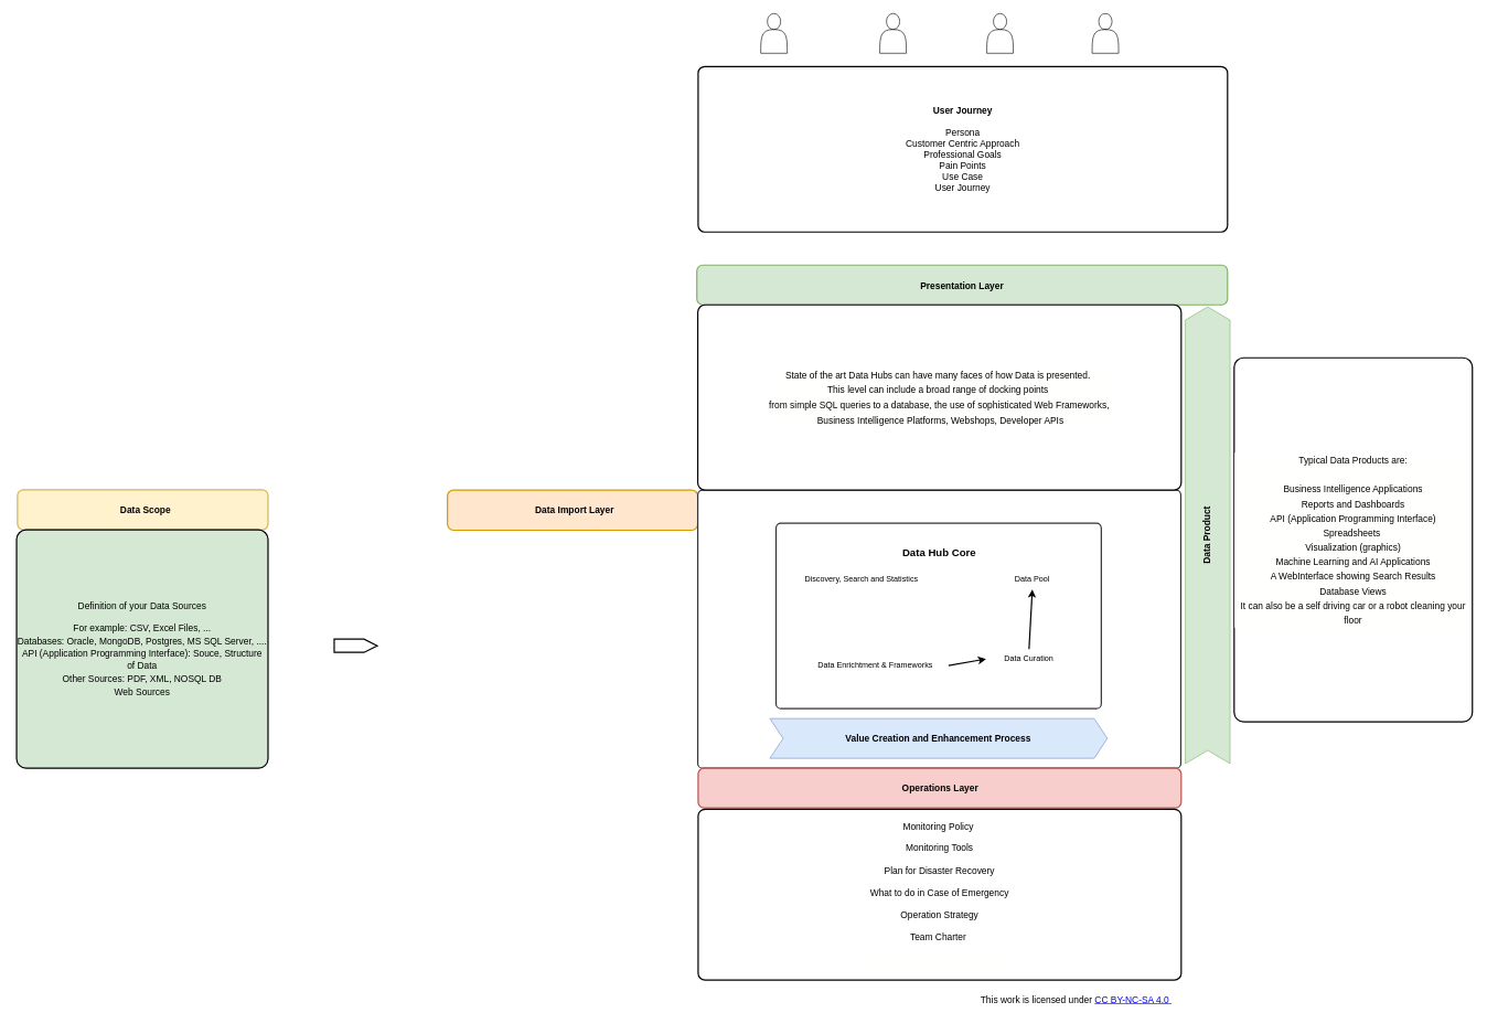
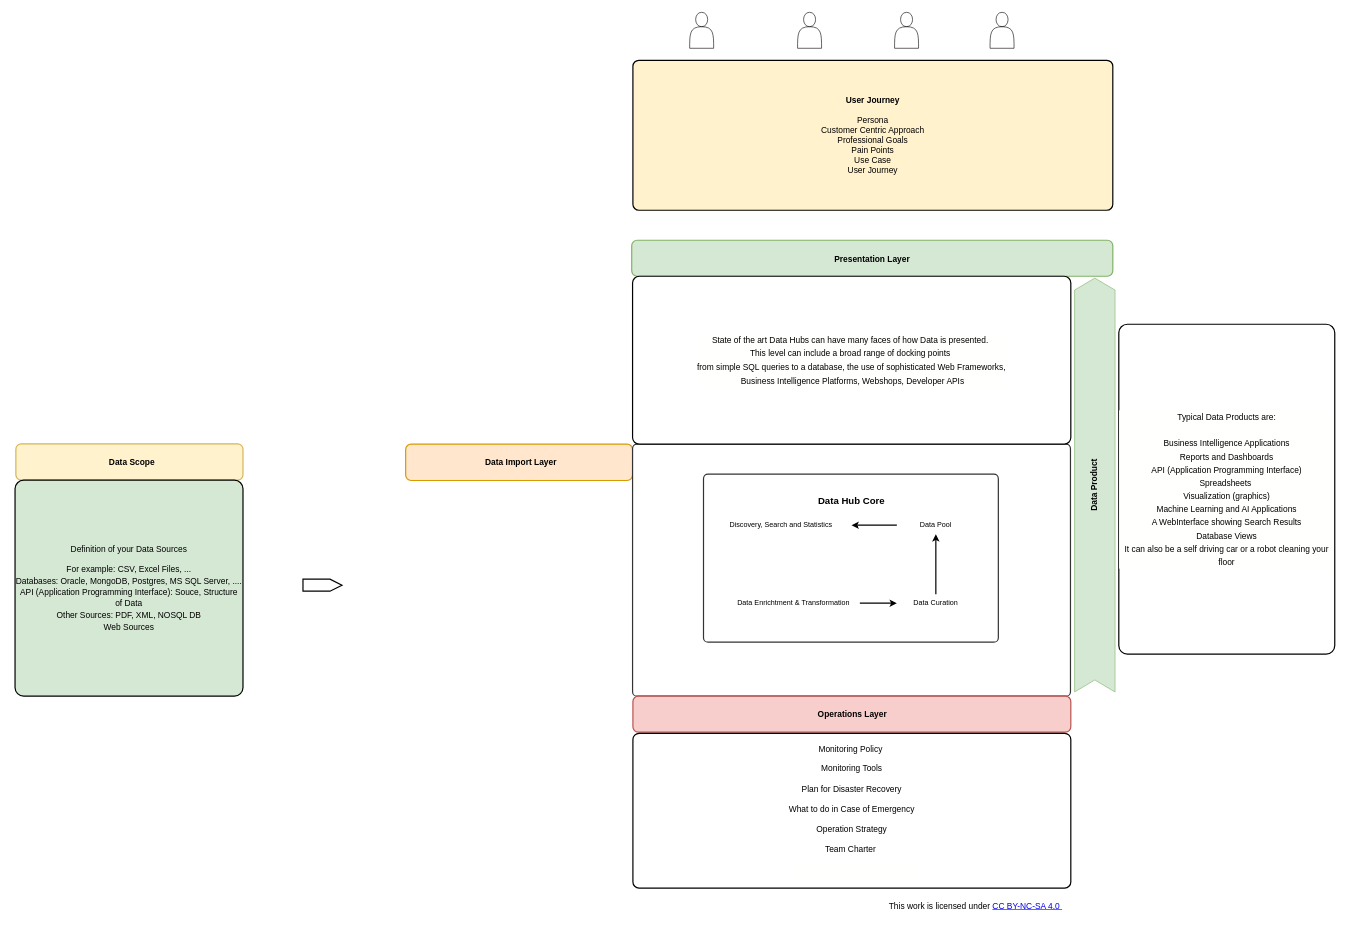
  <mxCell id="0" />
  <mxCell id="1" parent="0" />
  <mxCell id="2" value="&lt;div style=&quot;width: 438.6px; height: auto; word-break: break-word; font-size: 14px;&quot;&gt;&lt;div align=&quot;center&quot; style=&quot;font-size: 14px;&quot;&gt;&lt;span style=&quot;font-size: 14px; font-family: Arial; text-decoration: none; line-height: 0;&quot;&gt;&lt;span style=&quot;text-decoration: none; line-height: 14px; font-size: 14px;&quot;&gt;Data Scope&lt;/span&gt;&lt;/span&gt;&lt;/div&gt;&lt;/div&gt;" style="shape=rect;shadow=0;strokeWidth=2;fillColor=#fff2cc;strokeColor=#d6b656;opacity=100.0;rotation=0;html=1;nl2Br=0;verticalAlign=middle;align=center;spacingLeft=15.2;spacingRight=6;whiteSpace=wrap;gliffyId=0;fontStyle=1;fontSize=14;rounded=1;" parent="1" vertex="1"><mxGeometry x="21.37" y="739.3" width="378.63" height="60.7" as="geometry" /></mxCell>
  <mxCell id="3" value="&lt;div style=&quot;width: 371.4px; height: auto; word-break: break-word; font-size: 14px;&quot;&gt;&lt;div align=&quot;center&quot; style=&quot;font-size: 14px;&quot;&gt;&lt;span style=&quot;font-family: Arial; text-decoration: none; line-height: 0; font-size: 14px;&quot;&gt;&lt;span style=&quot;text-decoration: none; line-height: 14px; font-size: 14px;&quot;&gt;&lt;span style=&quot;font-size: 14px;&quot;&gt;&lt;font style=&quot;font-size: 14px;&quot;&gt;Data Import Layer&lt;/font&gt;&lt;/span&gt;&lt;/span&gt;&lt;/span&gt;&lt;/div&gt;&lt;/div&gt;" style="shape=rect;shadow=0;strokeWidth=2;fillColor=#ffe6cc;strokeColor=#d79b00;opacity=100.0;rotation=0;html=1;nl2Br=0;verticalAlign=middle;align=center;spacingLeft=13.8;spacingRight=6;whiteSpace=wrap;gliffyId=9;rounded=1;fontSize=14;fontStyle=1" parent="1" vertex="1"><mxGeometry x="671.16" y="740" width="378.27" height="60.5" as="geometry" /></mxCell>
  <mxCell id="4" value="&lt;div style='width: 37.0px;height:auto;word-break: break-word;'&gt;&lt;div align=&quot;left&quot;&gt;&lt;span style=&quot;text-decoration: none; line-height: normal; line-height: normal;&quot;&gt;&amp;nbsp;&lt;/span&gt;&lt;/div&gt;&lt;/div&gt;" style="shape=mxgraph.arrows2.arrow;dy=0;dx=20;notch=0;shadow=0;strokeWidth=2;fillColor=#FFFFFF;opacity=100.0;html=1;nl2Br=0;verticalAlign=middle;align=left;spacingLeft=6.0;spacingRight=0;whiteSpace=wrap;gliffyId=11;" parent="1" vertex="1"><mxGeometry x="500" y="965" width="65" height="20" as="geometry" /></mxCell>
  <mxCell id="5" value="" style="shape=rect;rounded=1;arcSize=15;absoluteArcSize=1;shadow=0;strokeWidth=2;fillColor=#FFFFFF;strokeColor=#333333;opacity=100.0;gliffyId=15;verticalAlign=bottom;fontStyle=1;fontSize=16;labelPosition=center;verticalLabelPosition=top;align=center;" parent="1" vertex="1"><mxGeometry x="1049.43" y="740" width="730" height="420" as="geometry" /></mxCell>
  <mxCell id="6" value="Presentation Layer" style="shape=rect;shadow=0;strokeWidth=2;fillColor=#d5e8d4;strokeColor=#82b366;opacity=100.0;gliffyId=20;rounded=1;fontStyle=1;fontSize=14;" parent="1" vertex="1"><mxGeometry x="1048" y="400" width="802" height="60" as="geometry" /></mxCell>
  <mxCell id="7" value="&lt;div style=&quot;width: 114.176px; height: auto; word-break: break-word; font-size: 16px;&quot;&gt;&lt;div align=&quot;center&quot;&gt;&lt;span style=&quot;font-family: Arial; text-decoration: none; line-height: 14px;&quot;&gt;&lt;b&gt;Data Hub Core&lt;/b&gt;&lt;/span&gt;&lt;/div&gt;&lt;div align=&quot;center&quot;&gt;&lt;span style=&quot;font-family: Arial; text-decoration: none; line-height: 14px;&quot;&gt;&lt;br&gt;&lt;/span&gt;&lt;/div&gt;&lt;div align=&quot;center&quot;&gt;&lt;br&gt;&lt;/div&gt;&lt;div align=&quot;center&quot;&gt;&lt;span style=&quot;font-size: 12px; font-family: Arial; text-decoration: none; line-height: 14px;&quot;&gt;&lt;br&gt;&lt;/span&gt;&lt;/div&gt;&lt;div align=&quot;center&quot;&gt;&lt;br&gt;&lt;/div&gt;&lt;div align=&quot;center&quot;&gt;&lt;span style=&quot;font-size: 12px; font-family: Arial; text-decoration: none; line-height: 14px;&quot;&gt;&lt;br&gt;&lt;/span&gt;&lt;/div&gt;&lt;div align=&quot;center&quot;&gt;&lt;br&gt;&lt;/div&gt;&lt;div align=&quot;center&quot;&gt;&lt;span style=&quot;font-size: 12px; font-family: Arial; text-decoration: none; line-height: 14px;&quot;&gt;&lt;br&gt;&lt;/span&gt;&lt;/div&gt;&lt;div align=&quot;center&quot;&gt;&lt;br&gt;&lt;/div&gt;&lt;div align=&quot;center&quot;&gt;&lt;span style=&quot;font-size: 12px; font-family: Arial; text-decoration: none; line-height: 14px;&quot;&gt;&lt;br&gt;&lt;/span&gt;&lt;/div&gt;&lt;div align=&quot;center&quot;&gt;&lt;span style=&quot;font-size: 12px; font-family: Arial; text-decoration: none; line-height: 14px;&quot;&gt;&lt;br&gt;&lt;/span&gt;&lt;/div&gt;&lt;/div&gt;" style="shape=rect;rounded=1;arcSize=15;absoluteArcSize=1;shadow=0;strokeWidth=2;fillColor=#FFFFFF;strokeColor=#333333;opacity=100.0;html=1;nl2Br=0;verticalAlign=middle;align=center;spacingLeft=7.412;spacingRight=6;whiteSpace=wrap;gliffyId=30;" parent="1" vertex="1"><mxGeometry x="1167.68" y="790" width="491.5" height="280" as="geometry" /></mxCell>
  <mxCell id="8" value="&lt;div style=&quot;width: 752.778px; height: auto; word-break: break-word; font-size: 14px;&quot;&gt;&lt;div align=&quot;center&quot; style=&quot;font-size: 14px;&quot;&gt;&lt;span style=&quot;font-family: Arial; text-decoration: none; line-height: 0; font-size: 14px;&quot;&gt;&lt;span style=&quot;text-decoration: none; line-height: 14px; font-size: 14px;&quot;&gt;&lt;font style=&quot;font-size: 14px;&quot;&gt;&lt;span style=&quot;font-size: 14px;&quot;&gt;Operations Layer&lt;/span&gt;&lt;/font&gt;&lt;/span&gt;&lt;/span&gt;&lt;/div&gt;&lt;/div&gt;" style="shape=rect;shadow=0;strokeWidth=2;fillColor=#f8cecc;strokeColor=#b85450;opacity=100.0;html=1;nl2Br=0;verticalAlign=middle;align=center;spacingLeft=8.111;spacingRight=6;whiteSpace=wrap;gliffyId=86;rounded=1;fontSize=14;fontStyle=1" parent="1" vertex="1"><mxGeometry x="1050" y="1160" width="730" height="60" as="geometry" /></mxCell>
- <mxCell id="9" value="&lt;b&gt;&lt;font style=&quot;font-size: 14px;&quot;&gt;Value Creation and Enhancement Process&lt;/font&gt;&lt;/b&gt;" style="shape=step;perimeter=stepPerimeter;whiteSpace=wrap;html=1;fixedSize=1;fillColor=#dae8fc;strokeColor=#6c8ebf;" parent="1" vertex="1"><mxGeometry x="1158.43" y="1085" width="510" height="60" as="geometry" /></mxCell>
- <mxCell id="10" value="Data Enrichtment &amp;amp; Frameworks" style="text;html=1;strokeColor=none;fillColor=none;align=center;verticalAlign=middle;whiteSpace=wrap;rounded=0;" parent="1" vertex="1"><mxGeometry x="1208.32" y="990" width="220" height="30" as="geometry" /></mxCell>
- <mxCell id="11" value="Data Curation" style="text;html=1;strokeColor=none;fillColor=none;align=center;verticalAlign=middle;whiteSpace=wrap;rounded=0;" parent="1" vertex="1"><mxGeometry x="1485" y="980" width="130" height="30" as="geometry" /></mxCell>
+ <mxCell id="10" value="Data Enrichtment &amp;amp; Transformation" style="text;html=1;strokeColor=none;fillColor=none;align=center;verticalAlign=middle;whiteSpace=wrap;rounded=0;" parent="1" vertex="1"><mxGeometry x="1208.32" y="990" width="220" height="30" as="geometry" /></mxCell>
+ <mxCell id="11" value="Data Curation" style="text;html=1;strokeColor=none;fillColor=none;align=center;verticalAlign=middle;whiteSpace=wrap;rounded=0;" parent="1" vertex="1"><mxGeometry x="1490" y="990" width="130" height="30" as="geometry" /></mxCell>
  <mxCell id="12" value="Data Pool" style="text;html=1;strokeColor=none;fillColor=none;align=center;verticalAlign=middle;whiteSpace=wrap;rounded=0;" parent="1" vertex="1"><mxGeometry x="1490" y="860" width="130" height="30" as="geometry" /></mxCell>
  <mxCell id="13" value="Discovery, Search and Statistics" style="text;html=1;strokeColor=none;fillColor=none;align=center;verticalAlign=middle;whiteSpace=wrap;rounded=0;" parent="1" vertex="1"><mxGeometry x="1180" y="860" width="234.43" height="30" as="geometry" /></mxCell>
  <mxCell id="14" value="" style="endArrow=classic;html=1;rounded=0;strokeWidth=2;fontSize=16;fontColor=none;targetPerimeterSpacing=0;exitX=1;exitY=0.5;exitDx=0;exitDy=0;entryX=0;entryY=0.5;entryDx=0;entryDy=0;" parent="1" source="10" target="11" edge="1"><mxGeometry width="50" height="50" relative="1" as="geometry"><mxPoint x="1350" y="910" as="sourcePoint" /><mxPoint x="1400" y="860" as="targetPoint" /></mxGeometry></mxCell>
  <mxCell id="15" value="" style="endArrow=classic;html=1;rounded=0;strokeWidth=2;fontSize=16;fontColor=none;targetPerimeterSpacing=0;exitX=0.5;exitY=0;exitDx=0;exitDy=0;entryX=0.5;entryY=1;entryDx=0;entryDy=0;" parent="1" source="11" target="12" edge="1"><mxGeometry width="50" height="50" relative="1" as="geometry"><mxPoint x="1420" y="1015" as="sourcePoint" /><mxPoint x="1500" y="1015" as="targetPoint" /></mxGeometry></mxCell>
+ <mxCell id="16" value="" style="endArrow=classic;html=1;rounded=0;strokeWidth=2;fontSize=16;fontColor=none;targetPerimeterSpacing=0;exitX=0;exitY=0.5;exitDx=0;exitDy=0;entryX=1;entryY=0.5;entryDx=0;entryDy=0;" parent="1" source="12" target="13" edge="1"><mxGeometry width="50" height="50" relative="1" as="geometry"><mxPoint x="1565" y="1000" as="sourcePoint" /><mxPoint x="1565" y="965" as="targetPoint" /></mxGeometry></mxCell>
  <mxCell id="17" value="&lt;p id=&quot;docs-internal-guid-a5e3e890-7fff-bfa8-0187-15974f8a9b7f&quot; style=&quot;line-height:1.38;margin-top:0pt;margin-bottom:0pt;&quot; dir=&quot;ltr&quot;&gt;&lt;span style=&quot;font-size: 10.5pt; font-variant-numeric: normal; font-variant-east-asian: normal; vertical-align: baseline;&quot;&gt;Definition of your Data Sources&lt;/span&gt;&lt;/p&gt;&lt;br&gt;&lt;p style=&quot;line-height:1.38;margin-top:0pt;margin-bottom:0pt;&quot; dir=&quot;ltr&quot;&gt;&lt;span style=&quot;font-size: 10.5pt; font-variant-numeric: normal; font-variant-east-asian: normal; vertical-align: baseline;&quot;&gt;For example: CSV, Excel Files, ...&lt;/span&gt;&lt;/p&gt;&lt;p style=&quot;line-height:1.38;margin-top:0pt;margin-bottom:0pt;&quot; dir=&quot;ltr&quot;&gt;&lt;span style=&quot;font-size: 10.5pt; font-variant-numeric: normal; font-variant-east-asian: normal; vertical-align: baseline;&quot;&gt;Databases: Oracle, MongoDB, Postgres, MS SQL Server, ....&lt;/span&gt;&lt;/p&gt;&lt;p style=&quot;line-height: 1.38; margin-top: 0pt; margin-bottom: 0pt;&quot; dir=&quot;ltr&quot;&gt;&lt;span style=&quot;font-size: 10.5pt; font-variant-numeric: normal; font-variant-east-asian: normal; vertical-align: baseline;&quot;&gt;API (Application Programming Interface): Souce, Structure of Data&lt;/span&gt;&lt;/p&gt;&lt;p style=&quot;line-height:1.38;margin-top:0pt;margin-bottom:0pt;&quot; dir=&quot;ltr&quot;&gt;&lt;span style=&quot;font-size: 10.5pt; font-variant-numeric: normal; font-variant-east-asian: normal; vertical-align: baseline;&quot;&gt;Other Sources: PDF, XML, NOSQL DB&lt;/span&gt;&lt;/p&gt;&lt;p style=&quot;line-height:1.38;margin-top:0pt;margin-bottom:0pt;&quot; dir=&quot;ltr&quot;&gt;&lt;span style=&quot;font-size: 10.5pt; font-variant-numeric: normal; font-variant-east-asian: normal; vertical-align: baseline;&quot;&gt;Web Sources&lt;/span&gt;&lt;/p&gt;" style="rounded=1;whiteSpace=wrap;html=1;arcSize=4;strokeWidth=2;fillColor=#d5e8d4;" parent="1" vertex="1"><mxGeometry x="20" y="800" width="380" height="360" as="geometry" /></mxCell>
  <mxCell id="18" value="&lt;div style=&quot;background-color: rgb(255, 255, 254); line-height: 22px;&quot;&gt;&lt;font style=&quot;font-size: 14px;&quot;&gt;State of the art Data Hubs can have many faces of how Data is presented.&amp;nbsp;&lt;/font&gt;&lt;/div&gt;&lt;div style=&quot;background-color: rgb(255, 255, 254); line-height: 22px;&quot;&gt;&lt;font style=&quot;font-size: 14px;&quot;&gt;This level can include a broad range of docking points&amp;nbsp;&lt;/font&gt;&lt;/div&gt;&lt;div style=&quot;background-color: rgb(255, 255, 254); line-height: 22px;&quot;&gt;&lt;font style=&quot;font-size: 14px;&quot;&gt;from simple SQL queries to a database, the use of sophisticated Web Frameworks,&lt;/font&gt;&lt;/div&gt;&lt;div style=&quot;background-color: rgb(255, 255, 254); line-height: 22px;&quot;&gt;&lt;font style=&quot;font-size: 14px;&quot;&gt;&amp;nbsp;Business Intelligence Platforms, Webshops, Developer APIs &lt;/font&gt;&lt;/div&gt;" style="rounded=1;whiteSpace=wrap;html=1;arcSize=4;strokeWidth=2;" parent="1" vertex="1"><mxGeometry x="1049.43" y="460" width="730.57" height="280" as="geometry" /></mxCell>
  <mxCell id="19" value="&lt;font style=&quot;font-size: 14px;&quot;&gt;Monitoring Policy&amp;nbsp;&lt;br&gt;&lt;br&gt;Monitoring Tools&lt;br&gt;&lt;br&gt;Plan for Disaster Recovery&lt;br&gt;&lt;br&gt;What to do in Case of Emergency&lt;br&gt;&lt;br&gt;Operation Strategy&lt;br&gt;&lt;br&gt;Team Charter&amp;nbsp;&lt;br&gt;&lt;br&gt;&lt;/font&gt;&lt;div style=&quot;background-color: rgb(255, 255, 254); font-family: Consolas, &amp;quot;Courier New&amp;quot;, monospace; line-height: 22px; font-size: 14px;&quot;&gt;&lt;div&gt;&lt;br&gt;&lt;/div&gt;&lt;/div&gt;" style="rounded=1;whiteSpace=wrap;html=1;arcSize=4;strokeWidth=2;" parent="1" vertex="1"><mxGeometry x="1050" y="1222" width="730" height="258" as="geometry" /></mxCell>
  <mxCell id="20" value="Data Product" style="shape=step;perimeter=stepPerimeter;whiteSpace=wrap;html=1;fixedSize=1;rotation=-90;fontStyle=1;fillColor=#d5e8d4;strokeColor=#82b366;fontSize=14;" parent="1" vertex="1"><mxGeometry x="1475" y="774.3" width="690" height="67.5" as="geometry" /></mxCell>
  <mxCell id="21" value="&lt;div style=&quot;background-color: rgb(255, 255, 254); font-size: 14px; line-height: 22px;&quot;&gt;&lt;div style=&quot;&quot;&gt;Typical Data Products are:&lt;/div&gt;&lt;div style=&quot;&quot;&gt;&lt;br&gt;&lt;/div&gt;&lt;div style=&quot;&quot;&gt;Business Intelligence Applications&lt;/div&gt;&lt;div style=&quot;&quot;&gt;Reports and Dashboards&lt;/div&gt;&lt;div style=&quot;&quot;&gt;&lt;span style=&quot;color: rgb(0, 0, 255);&quot;&gt;&amp;nbsp;&lt;/span&gt;API (Application Programming Interface)&amp;nbsp;&lt;br&gt;&lt;/div&gt;&lt;div style=&quot;&quot;&gt;Spreadsheets&amp;nbsp;&lt;/div&gt;&lt;div style=&quot;&quot;&gt;Visualization (graphics)&lt;/div&gt;&lt;div style=&quot;&quot;&gt;Machine Learning and AI Applications&lt;/div&gt;&lt;div style=&quot;&quot;&gt;A WebInterface showing Search Results&lt;/div&gt;&lt;div style=&quot;&quot;&gt;Database Views&lt;/div&gt;&lt;div style=&quot;&quot;&gt;It can also be a self driving car or a robot cleaning your floor&lt;br&gt;&lt;/div&gt;&lt;/div&gt;" style="rounded=1;whiteSpace=wrap;html=1;arcSize=4;strokeWidth=2;" parent="1" vertex="1"><mxGeometry x="1860" y="540" width="360" height="550" as="geometry" /></mxCell>
  <mxCell id="22" value="" style="shape=actor;whiteSpace=wrap;html=1;fontSize=14;" parent="1" vertex="1"><mxGeometry x="1144.62" y="20" width="40" height="60" as="geometry" /></mxCell>
  <mxCell id="23" value="" style="shape=actor;whiteSpace=wrap;html=1;fontSize=14;" parent="1" vertex="1"><mxGeometry x="1324.51" y="20" width="40" height="60" as="geometry" /></mxCell>
  <mxCell id="24" value="" style="shape=actor;whiteSpace=wrap;html=1;fontSize=14;" parent="1" vertex="1"><mxGeometry x="1486.19" y="20" width="40" height="60" as="geometry" /></mxCell>
  <mxCell id="25" value="" style="shape=actor;whiteSpace=wrap;html=1;fontSize=14;" parent="1" vertex="1"><mxGeometry x="1645.37" y="20" width="40" height="60" as="geometry" /></mxCell>
- <mxCell id="26" value="&lt;font style=&quot;font-size: 14px;&quot;&gt;&lt;span style=&quot;font-size: 14px;&quot;&gt;&lt;b&gt;User Journey&lt;/b&gt;&lt;br&gt;&lt;br&gt;Persona&lt;br&gt;Customer Centric Approach&lt;br&gt;Professional Goals&lt;br&gt;Pain Points&lt;br&gt;Use Case&lt;br&gt;User Journey&lt;br&gt;&lt;/span&gt;&lt;/font&gt;" style="rounded=1;whiteSpace=wrap;html=1;arcSize=4;strokeWidth=2;labelPosition=center;verticalLabelPosition=middle;align=center;verticalAlign=middle;fontSize=14;" parent="1" vertex="1"><mxGeometry x="1050" y="100" width="800" height="250" as="geometry" /></mxCell>
+ <mxCell id="26" value="&lt;font style=&quot;font-size: 14px;&quot;&gt;&lt;span style=&quot;font-size: 14px;&quot;&gt;&lt;b&gt;User Journey&lt;/b&gt;&lt;br&gt;&lt;br&gt;Persona&lt;br&gt;Customer Centric Approach&lt;br&gt;Professional Goals&lt;br&gt;Pain Points&lt;br&gt;Use Case&lt;br&gt;User Journey&lt;br&gt;&lt;/span&gt;&lt;/font&gt;" style="rounded=1;whiteSpace=wrap;html=1;arcSize=4;strokeWidth=2;labelPosition=center;verticalLabelPosition=middle;align=center;verticalAlign=middle;fontSize=14;fillColor=#fff2cc;" parent="1" vertex="1"><mxGeometry x="1050" y="100" width="800" height="250" as="geometry" /></mxCell>
  <mxCell id="27" value="&lt;div class=&quot;tabs-panel is-active&quot;&gt;&lt;p class=&quot;license-text richtext&quot;&gt;&amp;nbsp;This work      is licensed under &lt;a rel=&quot;license noopener noreferrer&quot; target=&quot;_blank&quot; href=&quot;http://creativecommons.org/licenses/by-nc-sa/4.0/?ref=chooser-v1&quot;&gt; CC BY-NC-SA 4.0&amp;nbsp;&lt;/a&gt;&lt;/p&gt;&lt;/div&gt;" style="text;html=1;align=center;verticalAlign=middle;resizable=0;points=[];autosize=1;strokeColor=none;fillColor=none;fontSize=14;fontFamily=Helvetica;" parent="1" vertex="1"><mxGeometry x="1459.43" y="1480" width="320" height="60" as="geometry" /></mxCell>
